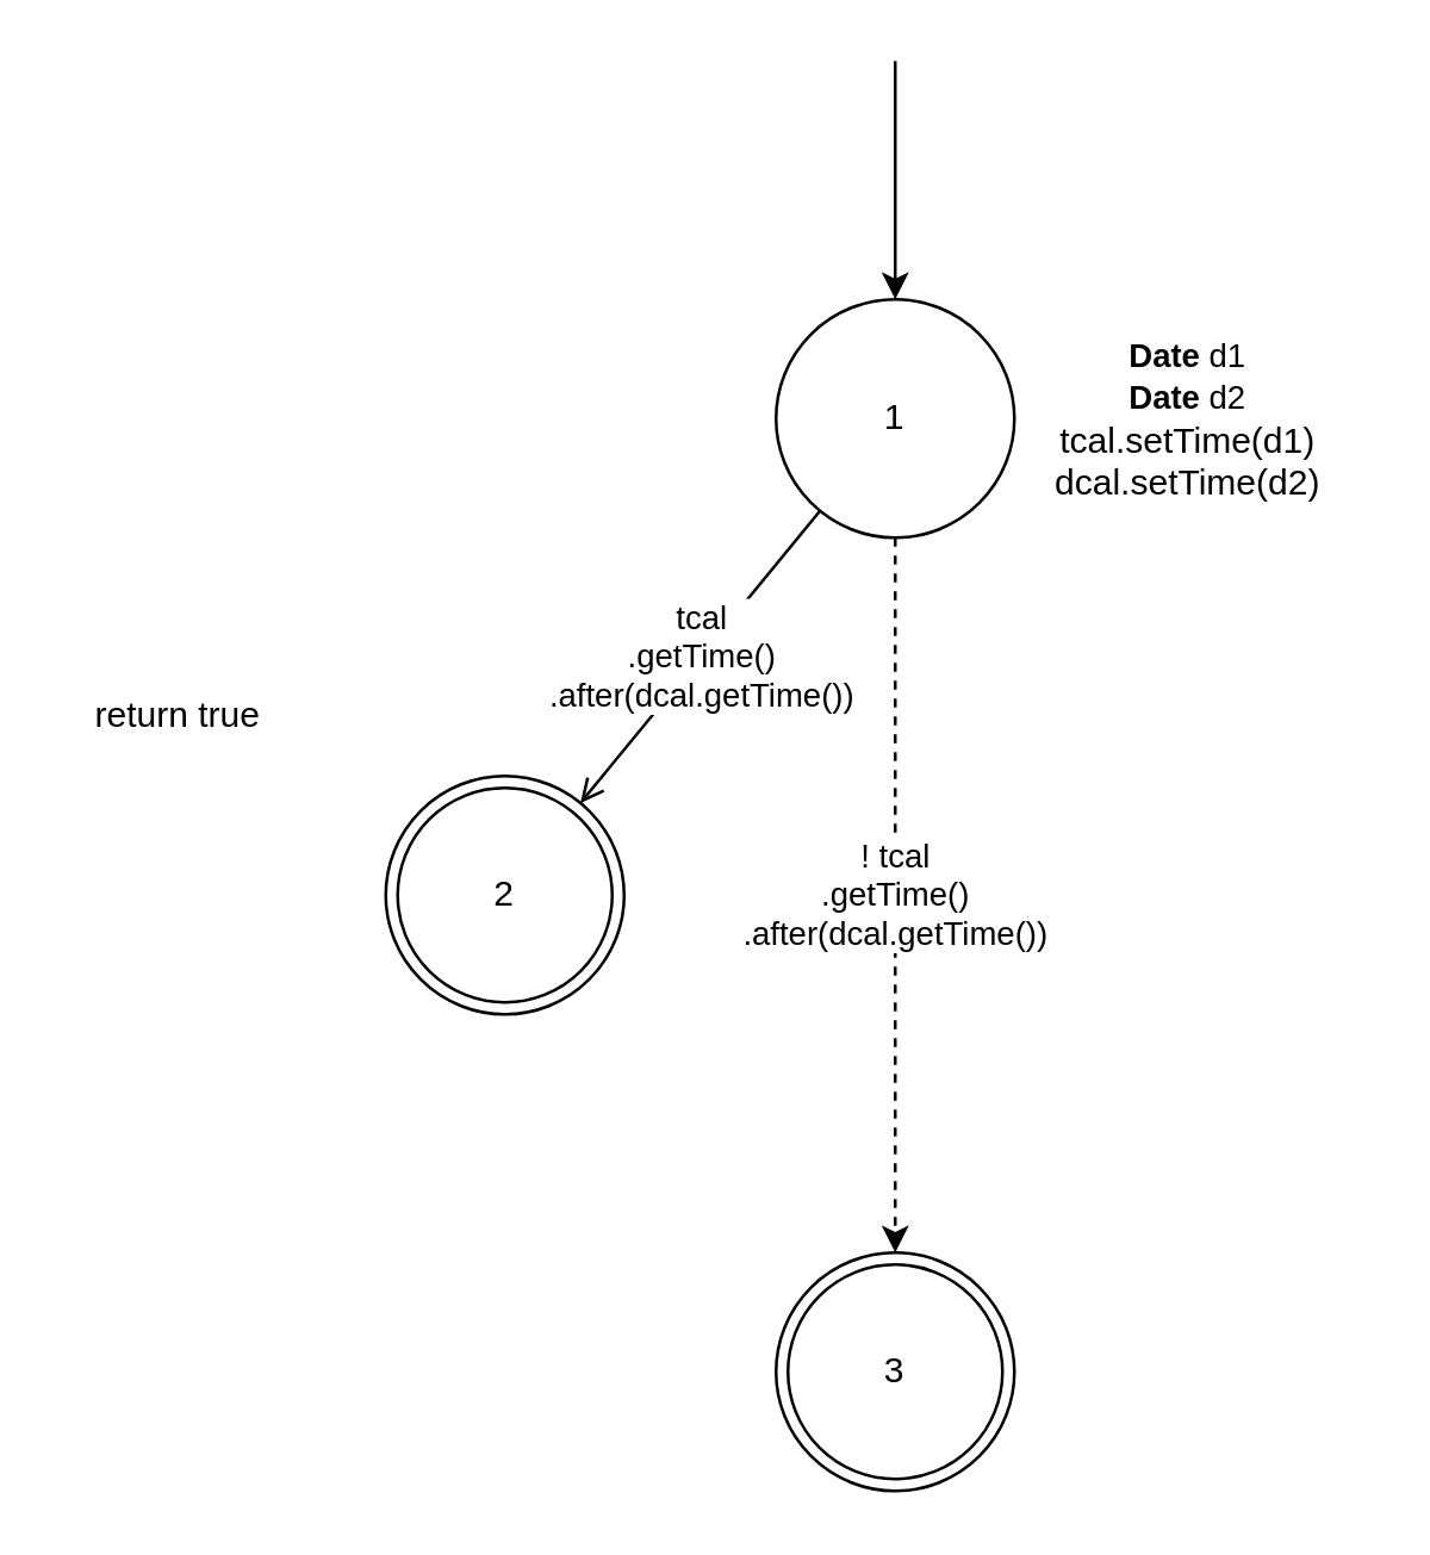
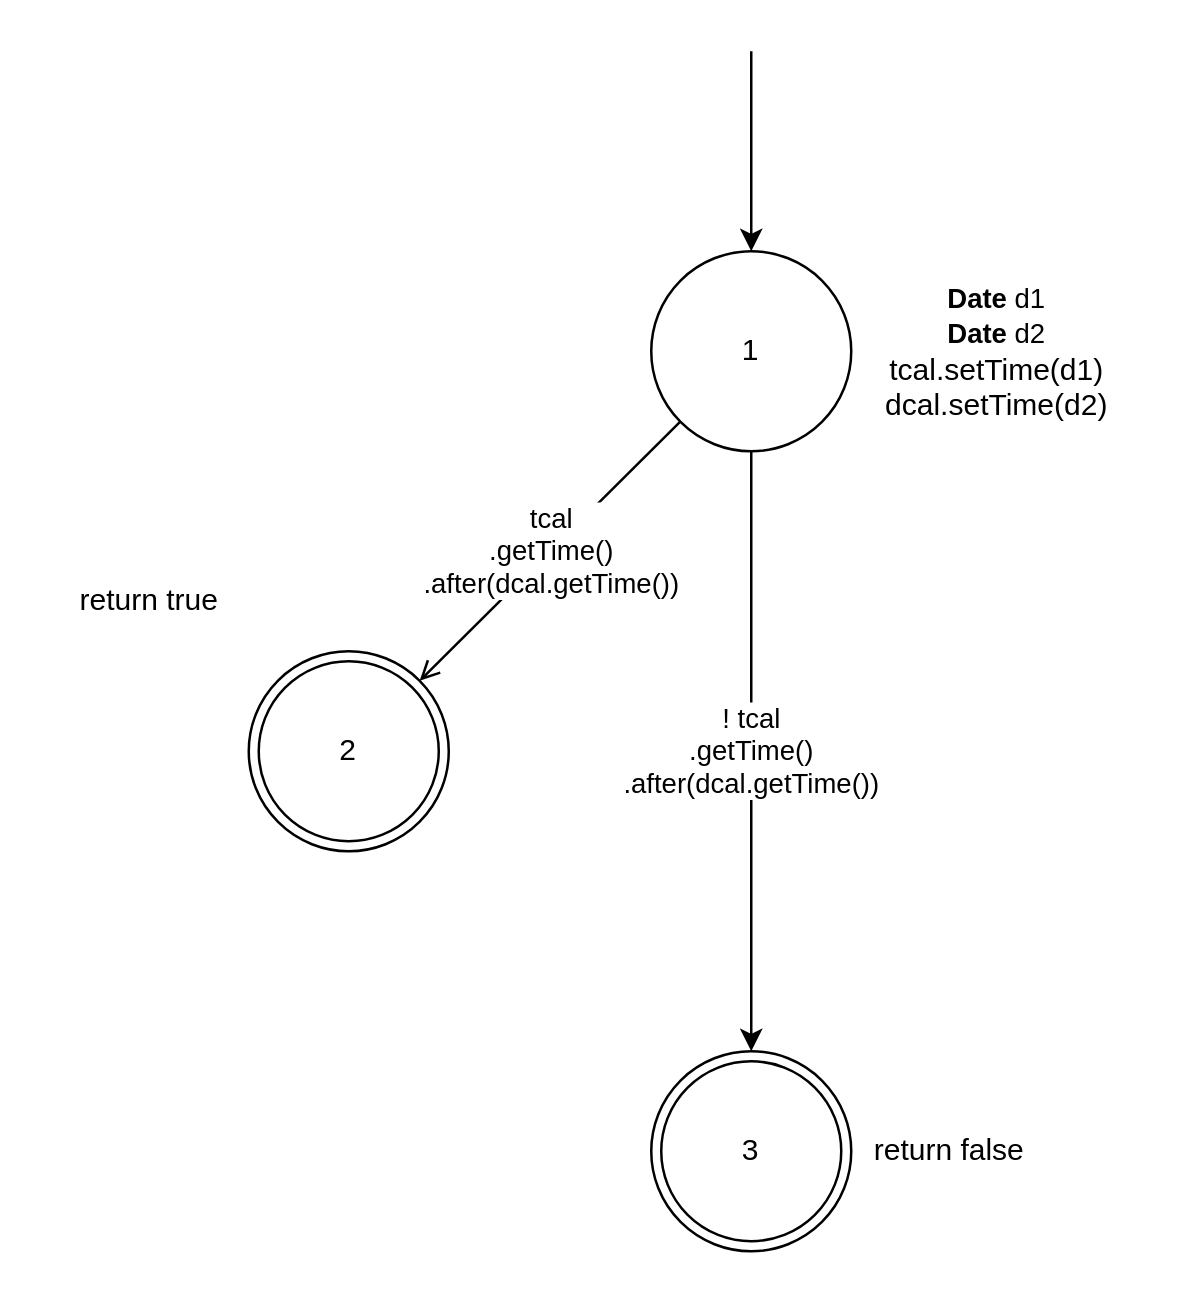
  <mxCell id="0" />
  <mxCell id="1" parent="0" />
  <mxCell id="2" value="tcal&lt;br&gt;.getTime()&lt;br&gt;.after(dcal.getTime())" style="edgeStyle=none;rounded=0;orthogonalLoop=1;jettySize=auto;html=1;endArrow=open;" parent="1" source="4" target="7" edge="1"><mxGeometry relative="1" as="geometry" /></mxCell>
- <mxCell id="3" value="! tcal&lt;br&gt;.getTime()&lt;br&gt;.after(dcal.getTime())" style="edgeStyle=none;rounded=0;orthogonalLoop=1;jettySize=auto;html=1;dashed=1;" parent="1" source="4" target="6" edge="1"><mxGeometry relative="1" as="geometry" /></mxCell>
+ <mxCell id="3" value="! tcal&lt;br&gt;.getTime()&lt;br&gt;.after(dcal.getTime())" style="edgeStyle=none;rounded=0;orthogonalLoop=1;jettySize=auto;html=1;" parent="1" source="4" target="6" edge="1"><mxGeometry relative="1" as="geometry" /></mxCell>
  <mxCell id="4" value="1" style="ellipse;whiteSpace=wrap;html=1;aspect=fixed;" parent="1" vertex="1"><mxGeometry x="260" y="100" width="80" height="80" as="geometry" /></mxCell>
  <mxCell id="5" value="" style="endArrow=classic;html=1;entryX=0.5;entryY=0;entryDx=0;entryDy=0;" parent="1" target="4" edge="1"><mxGeometry x="-0.111" width="50" height="50" relative="1" as="geometry"><mxPoint x="300" y="20" as="sourcePoint" /><mxPoint x="-511" y="110" as="targetPoint" /><mxPoint as="offset" /></mxGeometry></mxCell>
  <mxCell id="6" value="3" style="ellipse;shape=doubleEllipse;whiteSpace=wrap;html=1;aspect=fixed;" parent="1" vertex="1"><mxGeometry x="260" y="420" width="80" height="80" as="geometry" /></mxCell>
- <mxCell id="7" value="2" style="ellipse;shape=doubleEllipse;whiteSpace=wrap;html=1;aspect=fixed;" parent="1" vertex="1"><mxGeometry x="129" y="260" width="80" height="80" as="geometry" /></mxCell>
+ <mxCell id="7" value="2" style="ellipse;shape=doubleEllipse;whiteSpace=wrap;html=1;aspect=fixed;" parent="1" vertex="1"><mxGeometry x="99" y="260" width="80" height="80" as="geometry" /></mxCell>
  <mxCell id="8" value="&lt;b style=&quot;font-size: 11px&quot;&gt;Date&amp;nbsp;&lt;/b&gt;&lt;span style=&quot;font-size: 11px ; background-color: rgb(255 , 255 , 255)&quot;&gt;d1&lt;/span&gt;&lt;br style=&quot;font-size: 11px&quot;&gt;&lt;b style=&quot;font-size: 11px&quot;&gt;Date&amp;nbsp;&lt;/b&gt;&lt;span style=&quot;font-size: 11px ; background-color: rgb(255 , 255 , 255)&quot;&gt;d2&lt;/span&gt;&lt;br&gt;tcal.setTime(d1)&lt;br&gt;dcal.setTime(d2)" style="text;html=1;strokeColor=none;fillColor=none;align=center;verticalAlign=middle;whiteSpace=wrap;rounded=0;" parent="1" vertex="1"><mxGeometry x="339" y="100" width="119" height="80" as="geometry" /></mxCell>
+ <mxCell id="9" value="return false" style="text;html=1;strokeColor=none;fillColor=none;align=center;verticalAlign=middle;whiteSpace=wrap;rounded=0;" parent="1" vertex="1"><mxGeometry x="340" y="450" width="79" height="20" as="geometry" /></mxCell>
  <mxCell id="10" value="return true" style="text;html=1;strokeColor=none;fillColor=none;align=center;verticalAlign=middle;whiteSpace=wrap;rounded=0;" parent="1" vertex="1"><mxGeometry x="20" y="230" width="79" height="20" as="geometry" /></mxCell>
